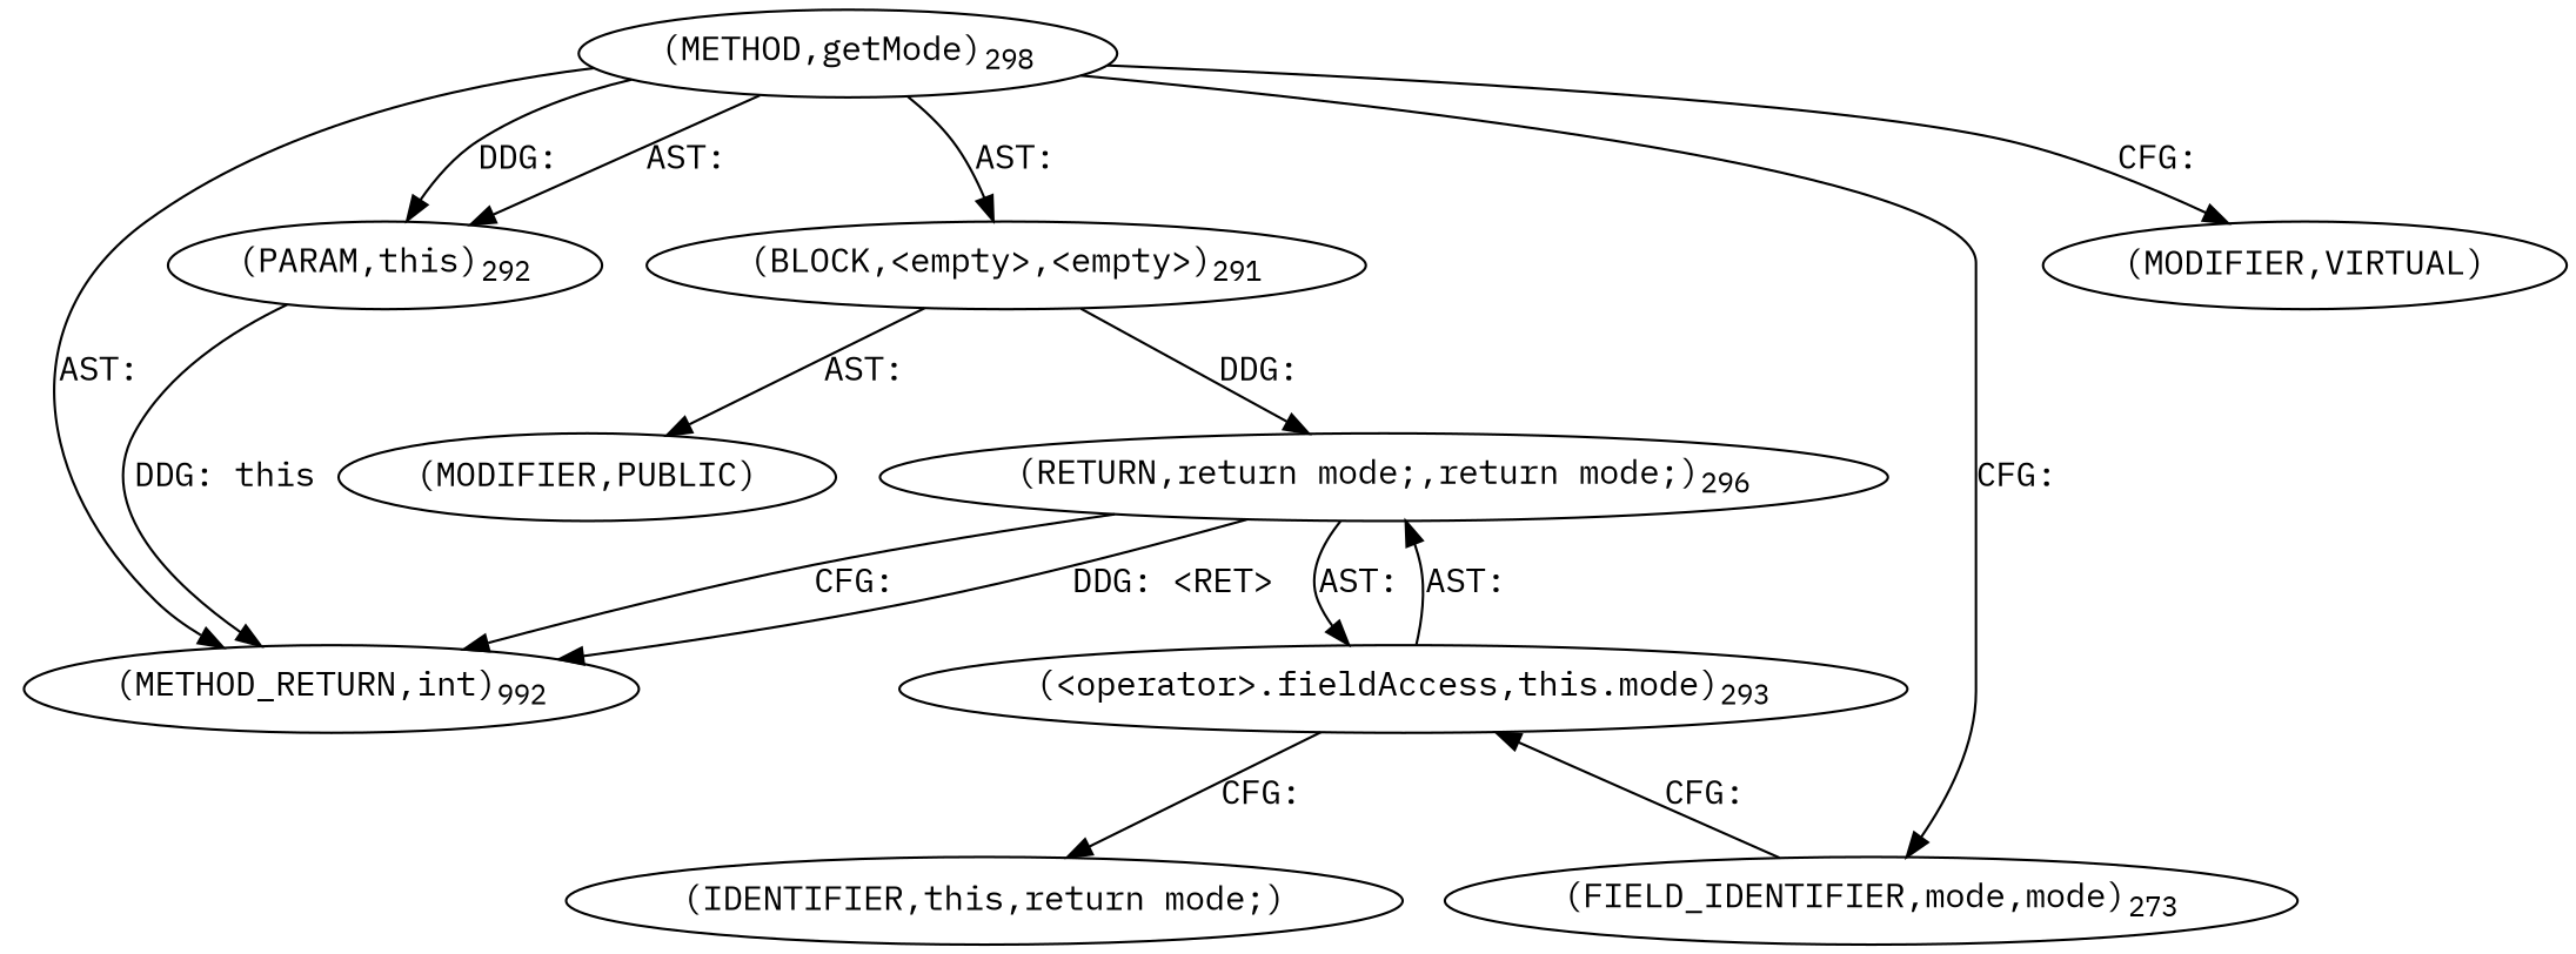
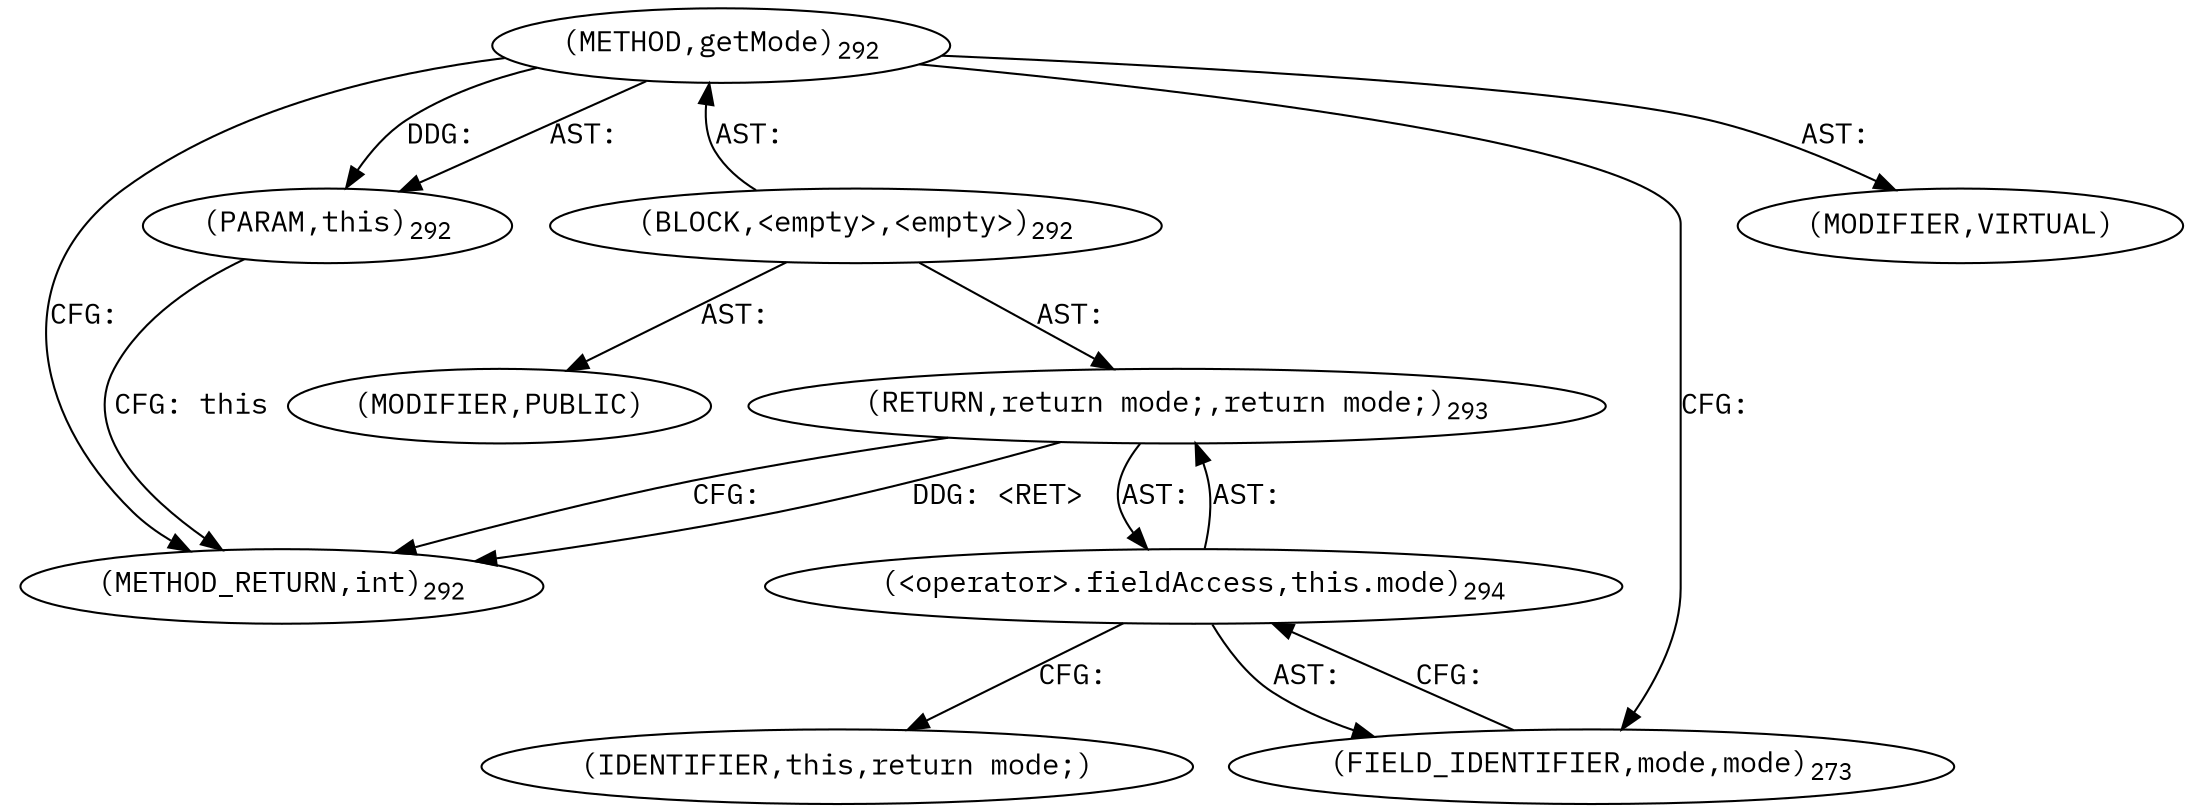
  digraph {
    fontname="IBM Plex Mono"
    node [fontname="IBM Plex Mono"]
    edge [fontname="IBM Plex Mono"]
-   n1 [label=<(METHOD,getMode)<SUB>298</SUB>>]
+   n1 [label=<(METHOD,getMode)<SUB>292</SUB>>]
    n2 [label=<(PARAM,this)<SUB>292</SUB>>]
-   n3 [label=<(BLOCK,&lt;empty&gt;,&lt;empty&gt;)<SUB>291</SUB>>]
+   n3 [label=<(BLOCK,&lt;empty&gt;,&lt;empty&gt;)<SUB>292</SUB>>]
    n4 [label=<(FIELD_IDENTIFIER,mode,mode)<SUB>273</SUB>>]
    n5 [label=<(MODIFIER,VIRTUAL)>]
-   n6 [label=<(METHOD_RETURN,int)<SUB>992</SUB>>]
+   n6 [label=<(METHOD_RETURN,int)<SUB>292</SUB>>]
    n7 [label=<(MODIFIER,PUBLIC)>]
-   n8 [label=<(RETURN,return mode;,return mode;)<SUB>296</SUB>>]
-   n9 [label=<(&lt;operator&gt;.fieldAccess,this.mode)<SUB>293</SUB>>]
+   n8 [label=<(RETURN,return mode;,return mode;)<SUB>293</SUB>>]
+   n9 [label=<(&lt;operator&gt;.fieldAccess,this.mode)<SUB>294</SUB>>]
    n10 [label=<(IDENTIFIER,this,return mode;)>]
    n1 -> n2 [label="AST: "]
    n1 -> n2 [label="DDG: "]
-   n1 -> n3 [label="AST: "]
+   n3 -> n1 [label="AST: "]
    n1 -> n4 [label="CFG: "]
-   n1 -> n5 [label="CFG: "]
-   n1 -> n6 [label="AST: "]
-   n2 -> n6 [label="DDG: this"]
+   n1 -> n5 [label="AST: "]
+   n1 -> n6 [label="CFG: "]
+   n2 -> n6 [label="CFG: this"]
    n3 -> n7 [label="AST: "]
-   n3 -> n8 [label="DDG: "]
+   n3 -> n8 [label="AST: "]
    n4 -> n9 [label="CFG: "]
    n8 -> n6 [label="CFG: "]
    n8 -> n6 [label="DDG: &lt;RET&gt;"]
    n8 -> n9 [label="AST: "]
+   n9 -> n4 [label="AST: "]
    n9 -> n8 [label="AST: "]
    n9 -> n10 [label="CFG: "]
  }
